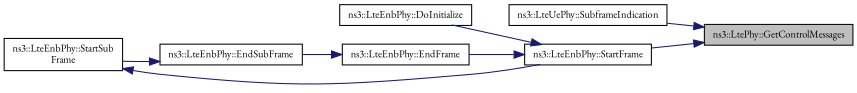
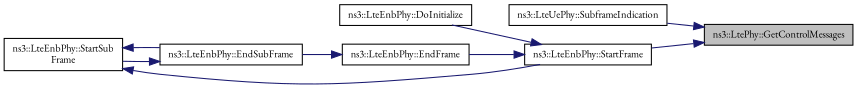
  digraph {
    fontname="EB Garamond"
    rankdir=RL
    node [color=black fillcolor=white fontname="EB Garamond" fontsize=10 shape=record style=filled]
    edge [color=midnightblue dir=back fontname="EB Garamond" fontsize=10 labelfontname=Helvetica labelfontsize=10 style=solid]
    n1 [fillcolor=grey75 fontcolor=black height=0.2 label="ns3::LtePhy::GetControlMessages" width=0.4]
    n2 [height=0.2 label="ns3::LteUePhy::SubframeIndication" width=0.4]
    n3 [height=0.2 label="ns3::LteEnbPhy::StartFrame" width=0.4]
    n4 [height=0.2 label="ns3::LteEnbPhy::StartSub\lFrame" width=0.4]
    n5 [height=0.2 label="ns3::LteEnbPhy::EndSubFrame" width=0.4]
    n6 [height=0.2 label="ns3::LteEnbPhy::DoInitialize" width=0.4]
    n7 [height=0.2 label="ns3::LteEnbPhy::EndFrame" width=0.4]
    n1 -> n2
    n1 -> n3
    n3 -> n6
    n3 -> n7
    n4 -> n3
+   n4 -> n5
    n5 -> n4
    n7 -> n5
  }
